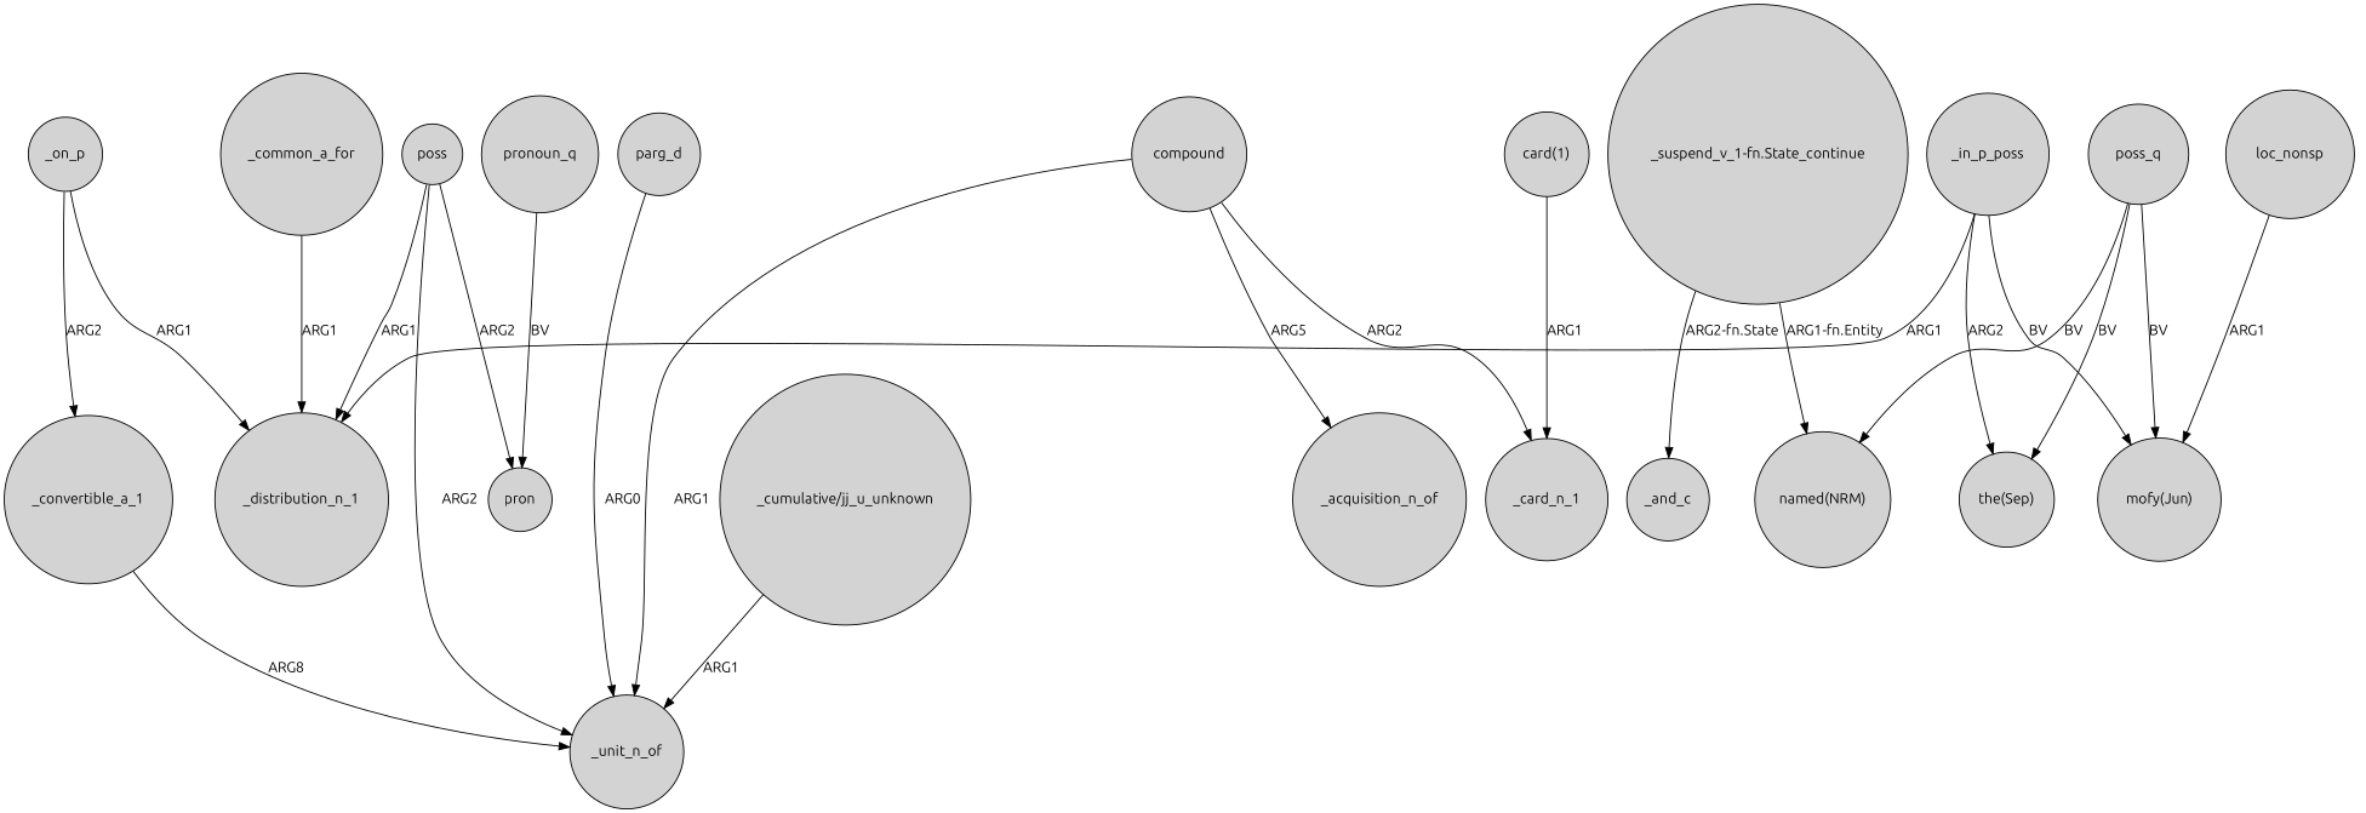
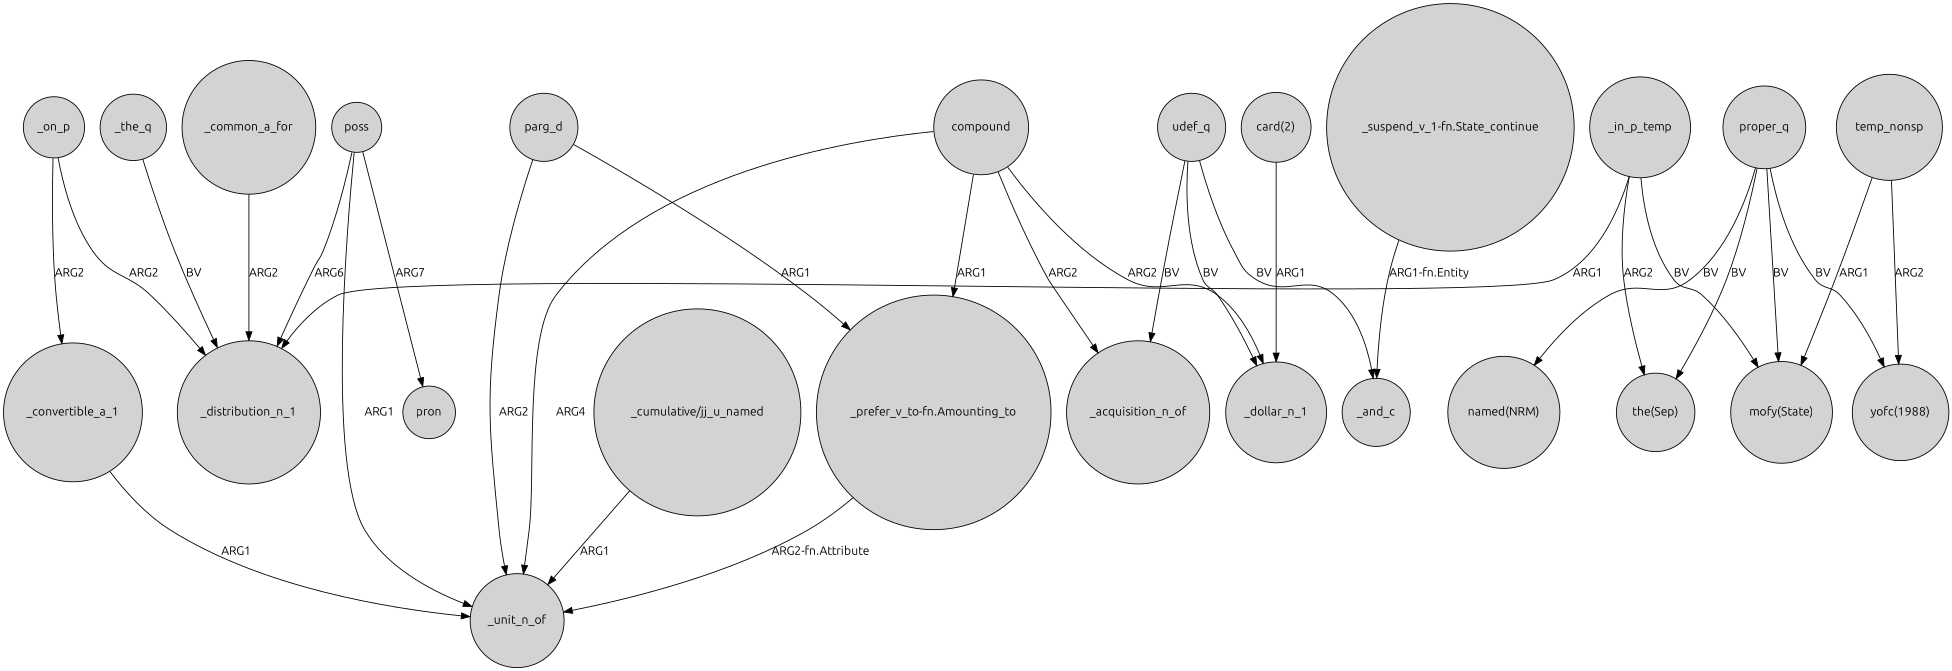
  digraph {
    fontname=Ubuntu
    node [fontname=Ubuntu shape=circle style=filled]
    edge [fontname=Ubuntu]
    poss
    _distribution_n_1
    _unit_n_of
    pron
-   proper_q [label=poss_q]
+   proper_q
    "named(NRM)"
-   "mofy(Jun)"
+   "mofy(Jun)" [label="mofy(State)"]
+   "yofc(1988)"
    n9 [label="the(Sep)"]
    _on_p
    _convertible_a_1
+   "_prefer_v_to-fn.Amounting_to"
    compound
-   _dollar_n_1 [label=_card_n_1]
+   _dollar_n_1
    _acquisition_n_of
    parg_d
+   udef_q
    _and_c
-   _in_p_temp [label=_in_p_poss]
+   _in_p_temp
    "_suspend_v_1-fn.State_continue"
-   pronoun_q
+   _the_q
    _common_a_for
-   loc_nonsp
-   "_cumulative/jj_u_unknown"
-   "card(2)" [label="card(1)"]
-   poss -> _distribution_n_1 [label=ARG1]
-   poss -> _unit_n_of [label=ARG2]
-   poss -> pron [label=ARG2]
+   loc_nonsp [label=temp_nonsp]
+   "_cumulative/jj_u_unknown" [label="_cumulative/jj_u_named"]
+   "card(2)"
+   poss -> _distribution_n_1 [label=ARG6]
+   poss -> _unit_n_of [label=ARG1]
+   poss -> pron [label=ARG7]
    proper_q -> "named(NRM)" [label=BV]
    proper_q -> "mofy(Jun)" [label=BV]
+   proper_q -> "yofc(1988)" [label=BV]
    proper_q -> n9 [label=BV]
-   _on_p -> _distribution_n_1 [label=ARG1]
+   _on_p -> _distribution_n_1 [label=ARG2]
    _on_p -> _convertible_a_1 [label=ARG2]
-   _convertible_a_1 -> _unit_n_of [label=ARG8]
-   compound -> _unit_n_of [label=ARG1]
+   _convertible_a_1 -> _unit_n_of [label=ARG1]
+   "_prefer_v_to-fn.Amounting_to" -> _unit_n_of [label="ARG2-fn.Attribute"]
+   compound -> _unit_n_of [label=ARG4]
+   compound -> "_prefer_v_to-fn.Amounting_to" [label=ARG1]
    compound -> _dollar_n_1 [label=ARG2]
-   compound -> _acquisition_n_of [label=ARG5]
-   parg_d -> _unit_n_of [label=ARG0]
+   compound -> _acquisition_n_of [label=ARG2]
+   parg_d -> _unit_n_of [label=ARG2]
+   parg_d -> "_prefer_v_to-fn.Amounting_to" [label=ARG1]
+   udef_q -> _dollar_n_1 [label=BV]
+   udef_q -> _acquisition_n_of [label=BV]
+   udef_q -> _and_c [label=BV]
    _in_p_temp -> _distribution_n_1 [label=ARG1]
    _in_p_temp -> "mofy(Jun)" [label=BV]
    _in_p_temp -> n9 [label=ARG2]
-   "_suspend_v_1-fn.State_continue" -> "named(NRM)" [label="ARG1-fn.Entity"]
-   "_suspend_v_1-fn.State_continue" -> _and_c [label="ARG2-fn.State"]
-   pronoun_q -> pron [label=BV]
-   _common_a_for -> _distribution_n_1 [label=ARG1]
+   "_suspend_v_1-fn.State_continue" -> _and_c [label="ARG1-fn.Entity"]
+   _the_q -> _distribution_n_1 [label=BV]
+   _common_a_for -> _distribution_n_1 [label=ARG2]
    loc_nonsp -> "mofy(Jun)" [label=ARG1]
+   loc_nonsp -> "yofc(1988)" [label=ARG2]
    "_cumulative/jj_u_unknown" -> _unit_n_of [label=ARG1]
    "card(2)" -> _dollar_n_1 [label=ARG1]
  }
